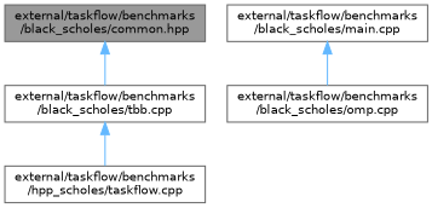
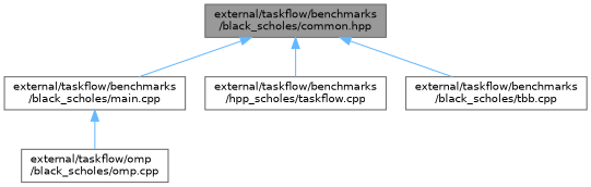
  digraph {
    node [color=grey40 fillcolor=white fontname=Helvetica fontsize=10 shape=box style=filled]
    edge [color=steelblue1 dir=back fontname=Helvetica fontsize=10 labelfontname=Helvetica labelfontsize=10 style=solid]
    n1 [color=gray40 fillcolor=grey60 fontcolor=black height=0.2 label="external/taskflow/benchmarks\l/black_scholes/common.hpp" width=0.4]
    n2 [height=0.2 label="external/taskflow/benchmarks\l/black_scholes/main.cpp" width=0.4]
    n3 [height=0.2 label="external/taskflow/benchmarks\l/hpp_scholes/taskflow.cpp" width=0.4]
    n4 [height=0.2 label="external/taskflow/benchmarks\l/black_scholes/tbb.cpp" width=0.4]
-   n5 [height=0.2 label="external/taskflow/benchmarks\l/black_scholes/omp.cpp" width=0.4]
-   n4 -> n3
+   n5 [height=0.2 label="external/taskflow/omp\l/black_scholes/omp.cpp" width=0.4]
+   n1 -> n2
+   n1 -> n3
    n1 -> n4
    n2 -> n5
  }
